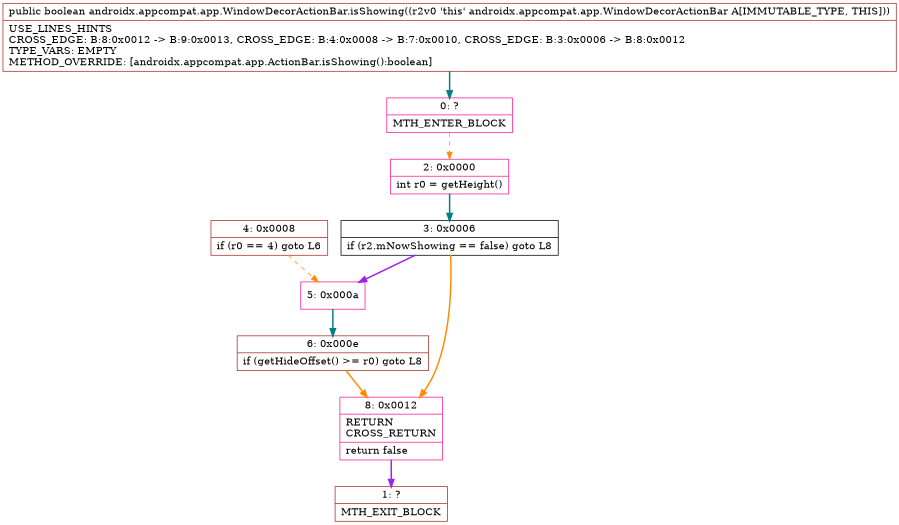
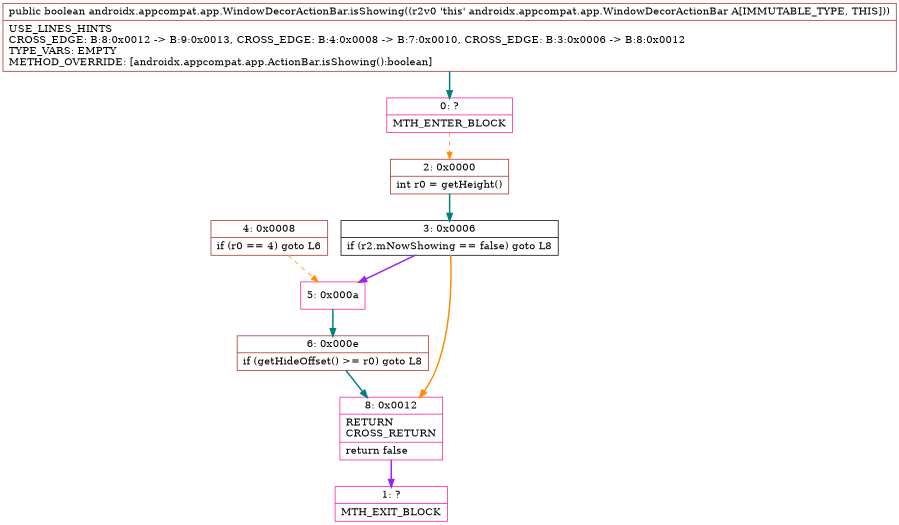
  digraph {
    fontname="DejaVu Serif"
    node [color=brown fontname="DejaVu Serif" shape=record]
    edge [color=darkorange fontname="DejaVu Serif" style=bold]
    n1 [color=deeppink label="{0\:\ ?|MTH_ENTER_BLOCK\l}"]
-   n2 [color=deeppink label="{2\:\ 0x0000|int r0 = getHeight()\l}"]
+   n2 [label="{2\:\ 0x0000|int r0 = getHeight()\l}"]
    n3 [color=black label="{3\:\ 0x0006|if (r2.mNowShowing == false) goto L8\l}"]
    n4 [color=deeppink label="{8\:\ 0x0012|RETURN\lCROSS_RETURN\l|return false\l}"]
    n5 [color=deeppink label="{5\:\ 0x000a}"]
    n6 [label="{4\:\ 0x0008|if (r0 == 4) goto L6\l}"]
-   n7 [label="{1\:\ ?|MTH_EXIT_BLOCK\l}"]
+   n7 [color=deeppink label="{1\:\ ?|MTH_EXIT_BLOCK\l}"]
    n8 [label="{6\:\ 0x000e|if (getHideOffset() \>= r0) goto L8\l}"]
    n9 [label="{public boolean androidx.appcompat.app.WindowDecorActionBar.isShowing((r2v0 'this' androidx.appcompat.app.WindowDecorActionBar A[IMMUTABLE_TYPE, THIS]))  | USE_LINES_HINTS\lCROSS_EDGE: B:8:0x0012 \-\> B:9:0x0013, CROSS_EDGE: B:4:0x0008 \-\> B:7:0x0010, CROSS_EDGE: B:3:0x0006 \-\> B:8:0x0012\lTYPE_VARS: EMPTY\lMETHOD_OVERRIDE: [androidx.appcompat.app.ActionBar.isShowing():boolean]\l}"]
    n1 -> n2 [style=dashed]
    n2 -> n3 [color=teal]
    n3 -> n4
    n3 -> n5 [color=purple]
    n4 -> n7 [color=purple]
    n5 -> n8 [color=teal]
    n6 -> n5 [style=dashed]
-   n8 -> n4
+   n8 -> n4 [color=teal]
    n9 -> n1 [color=teal]
  }
